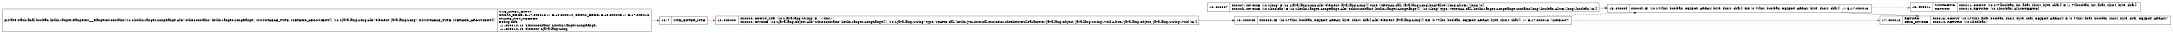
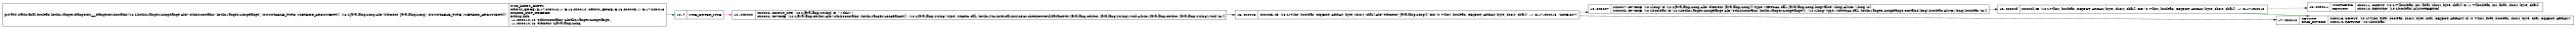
  digraph {
    rankdir=LR
    node [shape=record]
    edge [color=black]
    n1 [label="{10\:\ ?|MTH_ENTER_MTH\l}"]
    n2 [label="{12\:\ 0x0000|0x0000: CONST_STR  (r0 I:java.lang.String) =  \"\<this\>\" \l0x0002: INVOKE  (r2 I:java.lang.Object A[D('$this$contains' kotlin.ranges.LongRange)]), (r0 I:java.lang.String) type: STATIC call: kotlin.jvm.internal.Intrinsics.checkNotNullParameter(java.lang.Object, java.lang.String):void A[MD:(java.lang.Object, java.lang.String):void (m)]\l}"]
    n3 [label="{13\:\ 0x0005|0x0005: IF  (r3 I:??[int, boolean, OBJECT, ARRAY, byte, short, char] A[D('element' java.lang.Long)]) == (0 ??[int, boolean, OBJECT, ARRAY, byte, short, char])  \-\> B:17:0x0013  (LINE:307)\l}"]
    n4 [label="{14\:\ 0x0007|0x0007: INVOKE  (r0 I:long) = (r3 I:java.lang.Long A[D('element' java.lang.Long)]) type: VIRTUAL call: java.lang.Long.longValue():long A[MD:():long (c)]\l0x000b: INVOKE  (r0 I:boolean) = (r2 I:kotlin.ranges.LongRange A[D('$this$contains' kotlin.ranges.LongRange)]), (r0 I:long) type: VIRTUAL call: kotlin.ranges.LongRange.contains(long):boolean A[MD:(long):boolean (m)]\l}"]
    n5 [label="{17\:\ 0x0013|RETURN\lORIG_INVOKE\l|0x0013: CONST  (r0 I:??[int, float, boolean, short, byte, char, OBJECT, ARRAY]) = (0 ??[int, float, boolean, short, byte, char, OBJECT, ARRAY]) \l0x0014: RETURN  (r0 I:boolean) \l}"]
    n6 [label="{15\:\ 0x000f|0x000f: IF  (r0 I:??[int, boolean, OBJECT, ARRAY, byte, short, char]) == (0 ??[int, boolean, OBJECT, ARRAY, byte, short, char])  \-\> B:17:0x0013 \l}"]
    n7 [label="{16\:\ 0x0011|SYNTHETIC\lRETURN\l|0x0011: CONST  (r0 I:??[boolean, int, float, short, byte, char]) = (1 ??[boolean, int, float, short, byte, char]) \l0x0014: RETURN  (r0 I:boolean) A[SYNTHETIC]\l}"]
    n8 [label="{private static final boolean kotlin.ranges.RangesKt___RangesKt.contains((r2 I:kotlin.ranges.LongRange A[D('$this$contains' kotlin.ranges.LongRange), IMMUTABLE_TYPE, METHOD_ARGUMENT]), (r3 I:java.lang.Long A[D('element' java.lang.Long), IMMUTABLE_TYPE, METHOD_ARGUMENT]))  | USE_LINES_HINTS\lCROSS_EDGE: B:17:0x0013 \-\> B:18:0x0014, CROSS_EDGE: B:13:0x0005 \-\> B:17:0x0013\lINLINE_NOT_NEEDED\lDebug Info:\l  \-1 \-0x0014: r2 '$this$contains' Lkotlin\/ranges\/LongRange;\l  \-1 \-0x0014: r3 'element' Ljava\/lang\/Long;\l}"]
    n1 -> n2 [color=deeppink]
    n2 -> n3
-   n3 -> n6 [style=dashed]
-   n3 -> n5 [color=deeppink]
+   n3 -> n4 [style=dashed]
+   n3 -> n5
    n4 -> n6
    n6 -> n5 [color=darkgreen]
-   n6 -> n7 [color=deeppink style=dashed]
+   n6 -> n7 [style=dashed]
    n8 -> n1 [color=darkgreen]
  }
